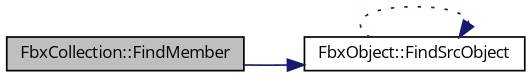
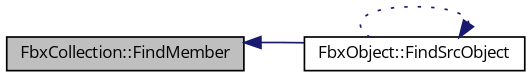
  digraph {
    rankdir=LR
    fontname="Open Sans"
    node [color=black fontname="Open Sans" fontsize=10 shape=record style=filled]
    edge [color=midnightblue fontname="Open Sans" fontsize=10 labelfontname=Helvetica labelfontsize=10]
    n1 [fillcolor=grey75 fontcolor=black height=0.2 label="FbxCollection::FindMember" width=0.4]
    n2 [fillcolor=white height=0.2 label="FbxObject::FindSrcObject" width=0.4]
-   n1 -> n2 [style=solid]
+   n2 -> n1 [style=solid]
    n2 -> n2 [style=dotted]
  }
